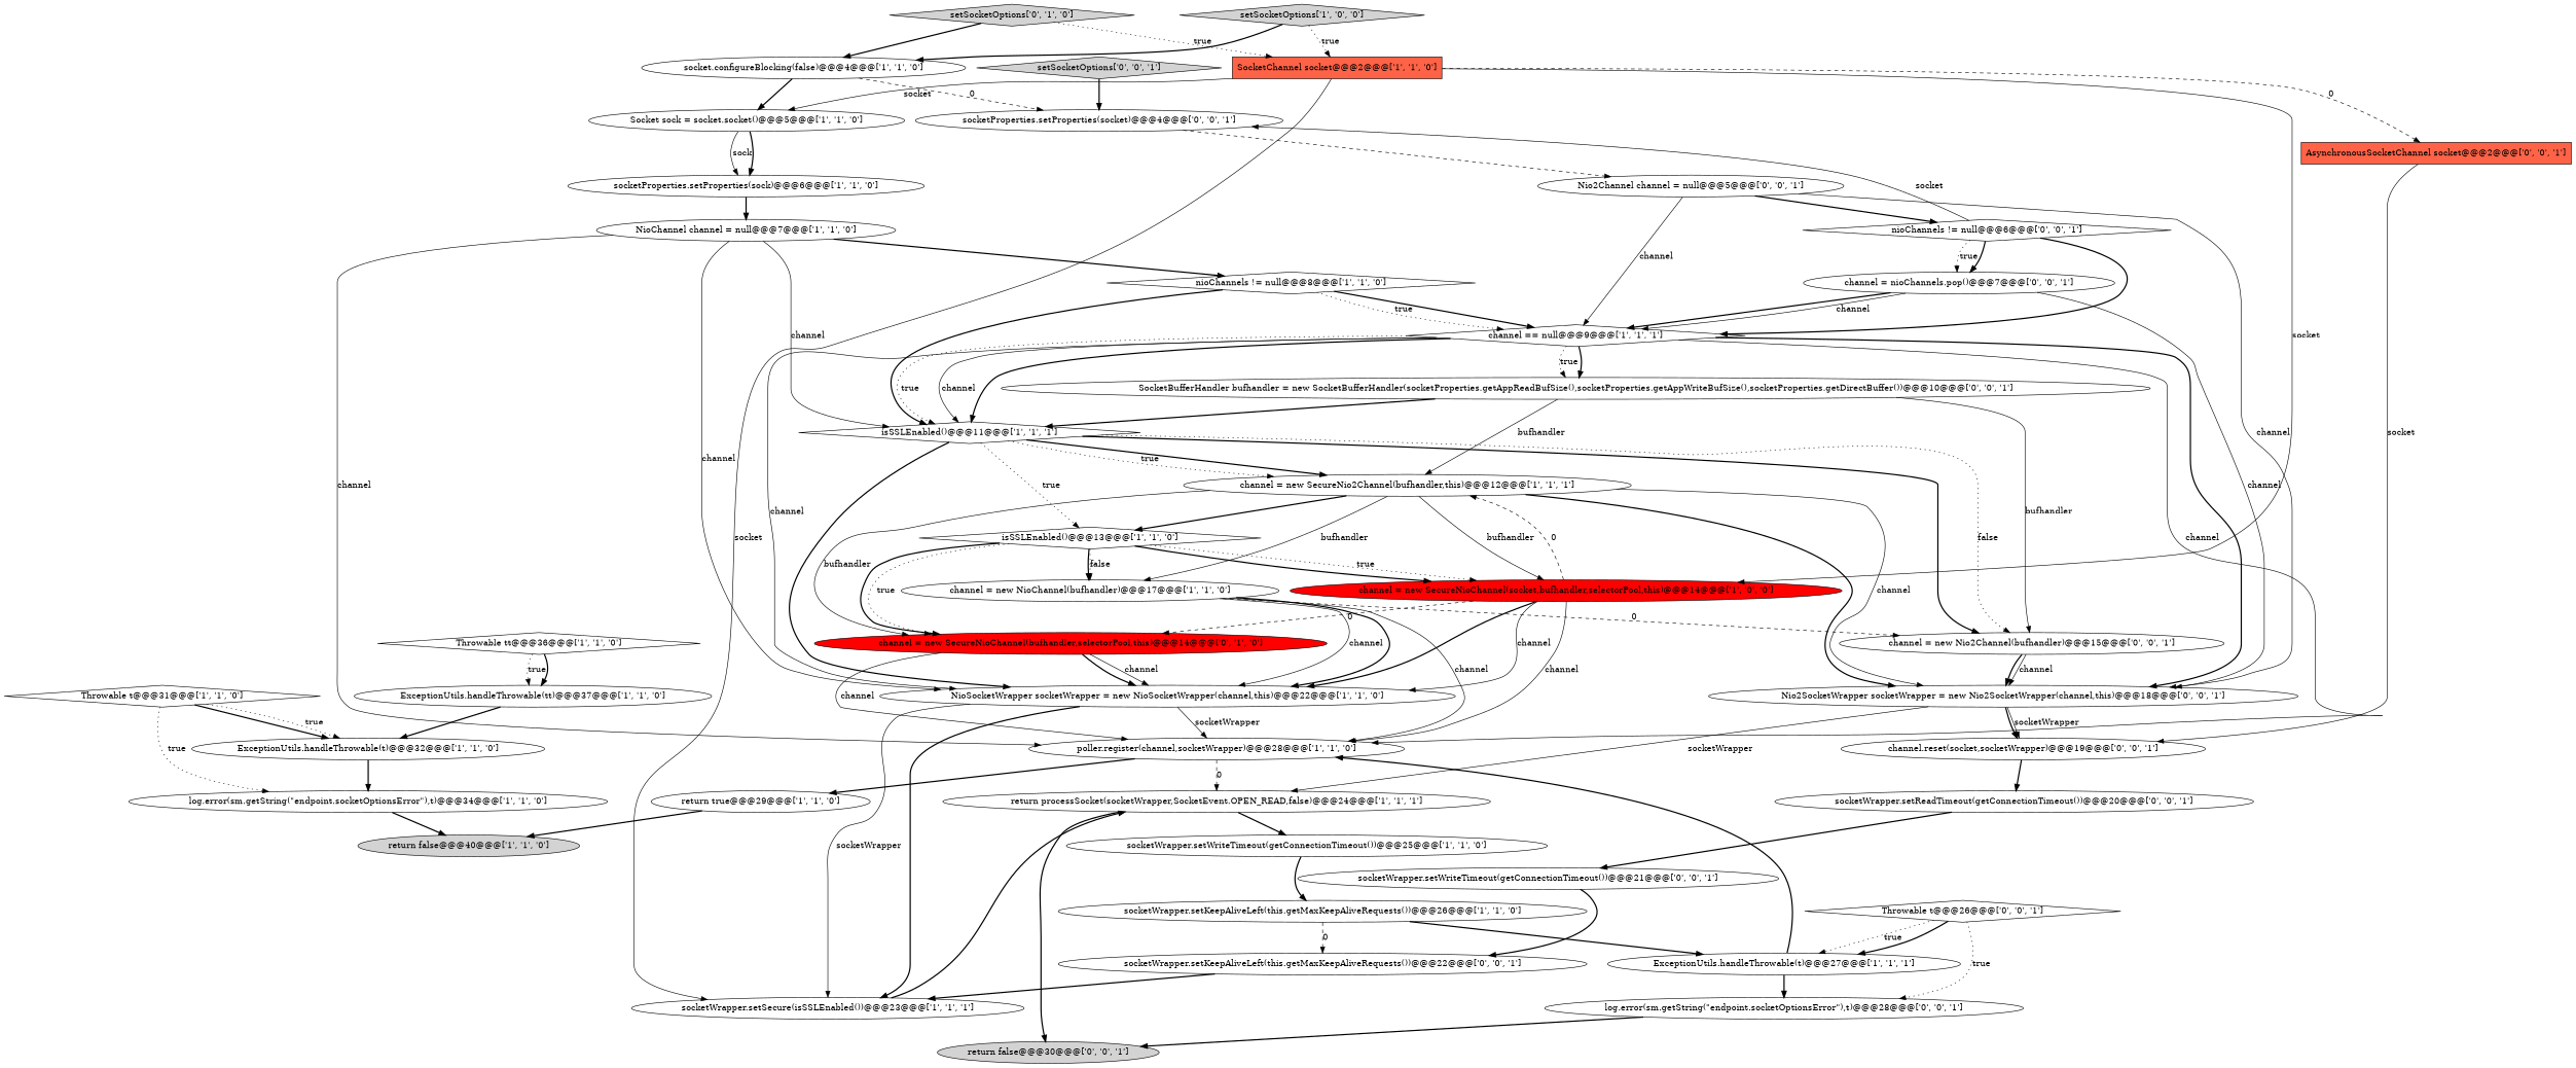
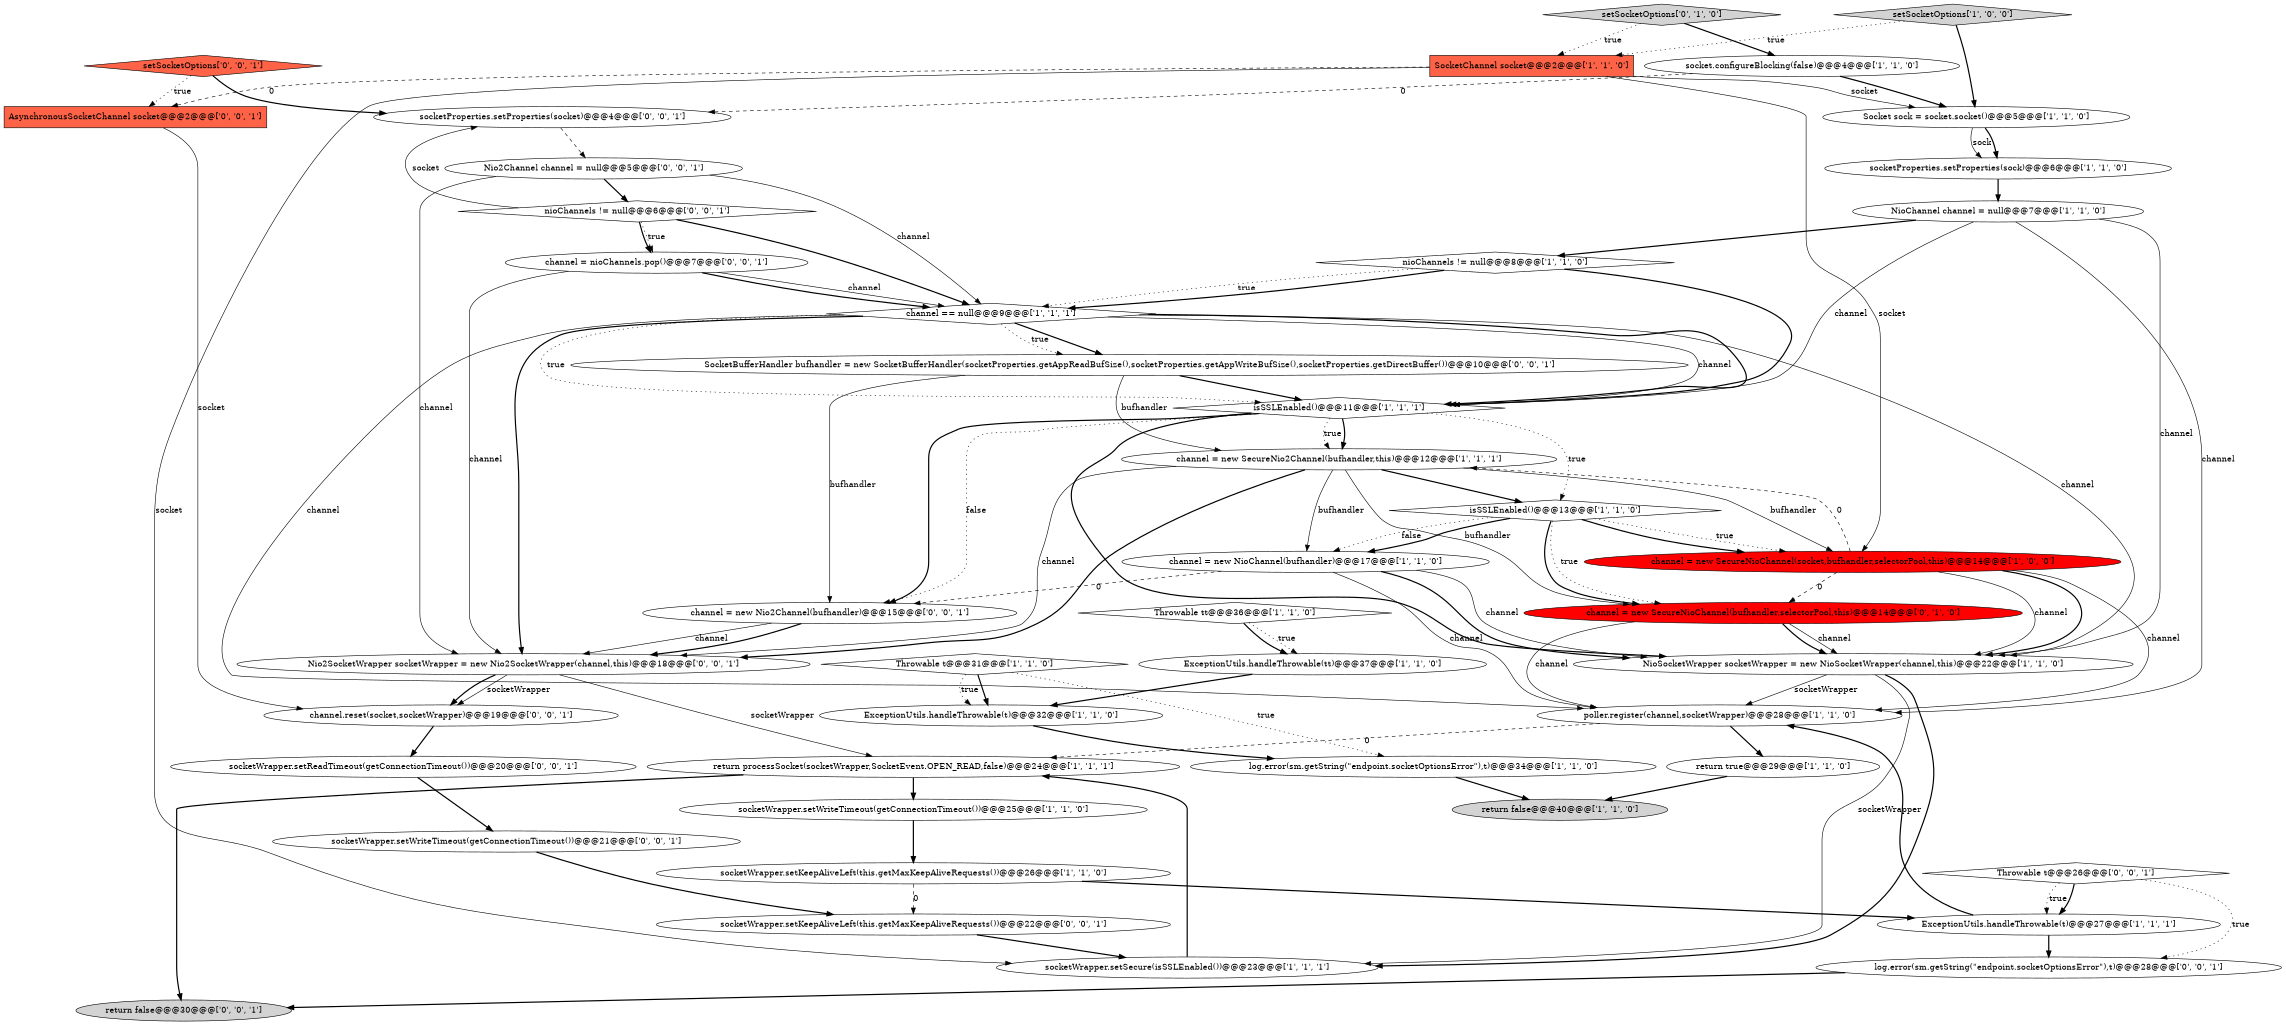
  digraph {
    fontname="DejaVu Serif"
    node [fillcolor=white fontname="DejaVu Serif" shape=ellipse style=filled]
    edge [fontname="DejaVu Serif" style=bold]
    n1 [label="socket.configureBlocking(false)@@@4@@@['1', '1', '0']"]
    n2 [label="socketProperties.setProperties(socket)@@@4@@@['0', '0', '1']"]
    n3 [label="Socket sock = socket.socket()@@@5@@@['1', '1', '0']"]
    n4 [label="Nio2Channel channel = null@@@5@@@['0', '0', '1']"]
    n5 [label="socketProperties.setProperties(sock)@@@6@@@['1', '1', '0']"]
    n6 [label="ExceptionUtils.handleThrowable(tt)@@@37@@@['1', '1', '0']"]
    n7 [label="ExceptionUtils.handleThrowable(t)@@@32@@@['1', '1', '0']"]
    n8 [fillcolor=lightgray label="return false@@@40@@@['1', '1', '0']"]
    n9 [label="NioChannel channel = null@@@7@@@['1', '1', '0']"]
    n10 [label="NioSocketWrapper socketWrapper = new NioSocketWrapper(channel,this)@@@22@@@['1', '1', '0']"]
    n11 [label="poller.register(channel,socketWrapper)@@@28@@@['1', '1', '0']"]
    n12 [label="isSSLEnabled()@@@11@@@['1', '1', '1']" shape=diamond]
    n13 [label="nioChannels != null@@@8@@@['1', '1', '0']" shape=diamond]
    n14 [label="socketWrapper.setSecure(isSSLEnabled())@@@23@@@['1', '1', '1']"]
    n15 [label="return processSocket(socketWrapper,SocketEvent.OPEN_READ,false)@@@24@@@['1', '1', '1']"]
    n16 [label="return true@@@29@@@['1', '1', '0']"]
    n17 [label="channel = new SecureNio2Channel(bufhandler,this)@@@12@@@['1', '1', '1']"]
    n18 [label="channel = new Nio2Channel(bufhandler)@@@15@@@['0', '0', '1']"]
    n19 [label="isSSLEnabled()@@@13@@@['1', '1', '0']" shape=diamond]
    n20 [label="channel == null@@@9@@@['1', '1', '1']" shape=diamond]
    n21 [label="Nio2SocketWrapper socketWrapper = new Nio2SocketWrapper(channel,this)@@@18@@@['0', '0', '1']"]
    n22 [label="nioChannels != null@@@6@@@['0', '0', '1']" shape=diamond]
    n23 [label="socketWrapper.setWriteTimeout(getConnectionTimeout())@@@21@@@['0', '0', '1']"]
    n24 [label="socketWrapper.setKeepAliveLeft(this.getMaxKeepAliveRequests())@@@22@@@['0', '0', '1']"]
    n25 [label="socketWrapper.setKeepAliveLeft(this.getMaxKeepAliveRequests())@@@26@@@['1', '1', '0']"]
    n26 [label="ExceptionUtils.handleThrowable(t)@@@27@@@['1', '1', '1']"]
    n27 [label="log.error(sm.getString(\"endpoint.socketOptionsError\"),t)@@@28@@@['0', '0', '1']"]
    n28 [fillcolor=tomato label="SocketChannel socket@@@2@@@['1', '1', '0']" shape=box]
    n29 [fillcolor=red label="channel = new SecureNioChannel(socket,bufhandler,selectorPool,this)@@@14@@@['1', '0', '0']"]
    n30 [fillcolor=tomato label="AsynchronousSocketChannel socket@@@2@@@['0', '0', '1']" shape=box]
    n31 [fillcolor=red label="channel = new SecureNioChannel(bufhandler,selectorPool,this)@@@14@@@['0', '1', '0']"]
    n32 [label="channel.reset(socket,socketWrapper)@@@19@@@['0', '0', '1']"]
    n33 [label="socketWrapper.setReadTimeout(getConnectionTimeout())@@@20@@@['0', '0', '1']"]
    n34 [label="SocketBufferHandler bufhandler = new SocketBufferHandler(socketProperties.getAppReadBufSize(),socketProperties.getAppWriteBufSize(),socketProperties.getDirectBuffer())@@@10@@@['0', '0', '1']"]
    n35 [label="channel = nioChannels.pop()@@@7@@@['0', '0', '1']"]
    n36 [fillcolor=lightgray label="return false@@@30@@@['0', '0', '1']"]
    n37 [label="socketWrapper.setWriteTimeout(getConnectionTimeout())@@@25@@@['1', '1', '0']"]
    n38 [fillcolor=lightgray label="setSocketOptions['0', '1', '0']" shape=diamond]
    n39 [label="Throwable t@@@26@@@['0', '0', '1']" shape=diamond]
    n40 [fillcolor=lightgray label="setSocketOptions['1', '0', '0']" shape=diamond]
    n41 [label="channel = new NioChannel(bufhandler)@@@17@@@['1', '1', '0']"]
-   n42 [fillcolor=lightgray label="setSocketOptions['0', '0', '1']" shape=diamond]
+   n42 [fillcolor=tomato label="setSocketOptions['0', '0', '1']" shape=diamond]
    n43 [label="log.error(sm.getString(\"endpoint.socketOptionsError\"),t)@@@34@@@['1', '1', '0']"]
    n44 [label="Throwable t@@@31@@@['1', '1', '0']" shape=diamond]
    n45 [label="Throwable tt@@@36@@@['1', '1', '0']" shape=diamond]
    n1 -> n2 [label=0 style=dashed]
    n1 -> n3
    n2 -> n4 [style=dashed]
    n3 -> n5 [label=sock style=solid]
    n3 -> n5
    n4 -> n20 [label=channel style=solid]
    n4 -> n21 [label=channel style=solid]
    n4 -> n22
    n5 -> n9
    n6 -> n7
    n7 -> n43
    n9 -> n10 [label=channel style=solid]
    n9 -> n11 [label=channel style=solid]
    n9 -> n12 [label=channel style=solid]
    n9 -> n13
    n10 -> n11 [label=socketWrapper style=solid]
    n10 -> n14 [label=socketWrapper style=solid]
    n10 -> n14
    n11 -> n15 [label=0 style=dashed]
    n11 -> n16
    n12 -> n10
    n12 -> n17
    n12 -> n17 [label=true style=dotted]
    n12 -> n18
    n12 -> n18 [label=false style=dotted]
    n12 -> n19 [label=true style=dotted]
    n13 -> n12
    n13 -> n20
    n13 -> n20 [label=true style=dotted]
    n14 -> n15
    n15 -> n36
    n15 -> n37
    n16 -> n8
    n17 -> n19
    n17 -> n21 [label=channel style=solid]
    n17 -> n21
    n17 -> n29 [label=bufhandler style=solid]
    n17 -> n31 [label=bufhandler style=solid]
    n17 -> n41 [label=bufhandler style=solid]
    n18 -> n21 [label=channel style=solid]
    n18 -> n21
    n19 -> n29 [label=true style=dotted]
    n19 -> n29
    n19 -> n31 [label=true style=dotted]
    n19 -> n31
    n19 -> n41 [label=false style=dotted]
    n19 -> n41
    n20 -> n10 [label=channel style=solid]
    n20 -> n11 [label=channel style=solid]
    n20 -> n12 [label=true style=dotted]
    n20 -> n12 [label=channel style=solid]
    n20 -> n12
    n20 -> n21
    n20 -> n34
    n20 -> n34 [label=true style=dotted]
    n21 -> n15 [label=socketWrapper style=solid]
    n21 -> n32 [label=socketWrapper style=solid]
    n21 -> n32
    n22 -> n2 [label=socket style=solid]
    n22 -> n20
    n22 -> n35 [label=true style=dotted]
    n22 -> n35
    n23 -> n24
    n24 -> n14
    n25 -> n24 [label=0 style=dashed]
    n25 -> n26
    n26 -> n11
    n26 -> n27
    n27 -> n36
    n28 -> n3 [label=socket style=solid]
    n28 -> n14 [label=socket style=solid]
    n28 -> n29 [label=socket style=solid]
    n28 -> n30 [label=0 style=dashed]
    n29 -> n10
    n29 -> n10 [label=channel style=solid]
    n29 -> n11 [label=channel style=solid]
    n29 -> n17 [label=0 style=dashed]
    n29 -> n31 [label=0 style=dashed]
    n30 -> n32 [label=socket style=solid]
    n31 -> n10 [label=channel style=solid]
    n31 -> n10
    n31 -> n11 [label=channel style=solid]
    n32 -> n33
    n33 -> n23
    n34 -> n12
    n34 -> n17 [label=bufhandler style=solid]
    n34 -> n18 [label=bufhandler style=solid]
    n35 -> n20
    n35 -> n20 [label=channel style=solid]
    n35 -> n21 [label=channel style=solid]
    n37 -> n25
    n38 -> n1
    n38 -> n28 [label=true style=dotted]
    n39 -> n26 [label=true style=dotted]
    n39 -> n26
    n39 -> n27 [label=true style=dotted]
-   n40 -> n1
+   n40 -> n3
    n40 -> n28 [label=true style=dotted]
    n41 -> n10 [label=channel style=solid]
    n41 -> n10
    n41 -> n11 [label=channel style=solid]
    n41 -> n18 [label=0 style=dashed]
    n42 -> n2
+   n42 -> n30 [label=true style=dotted]
    n43 -> n8
    n44 -> n7
    n44 -> n7 [label=true style=dotted]
    n44 -> n43 [label=true style=dotted]
    n45 -> n6 [label=true style=dotted]
    n45 -> n6
  }
